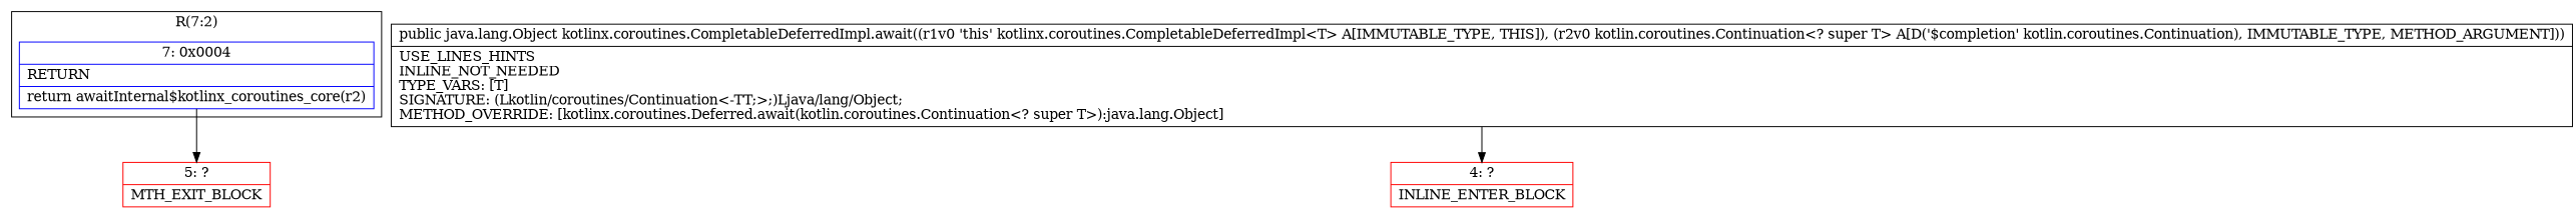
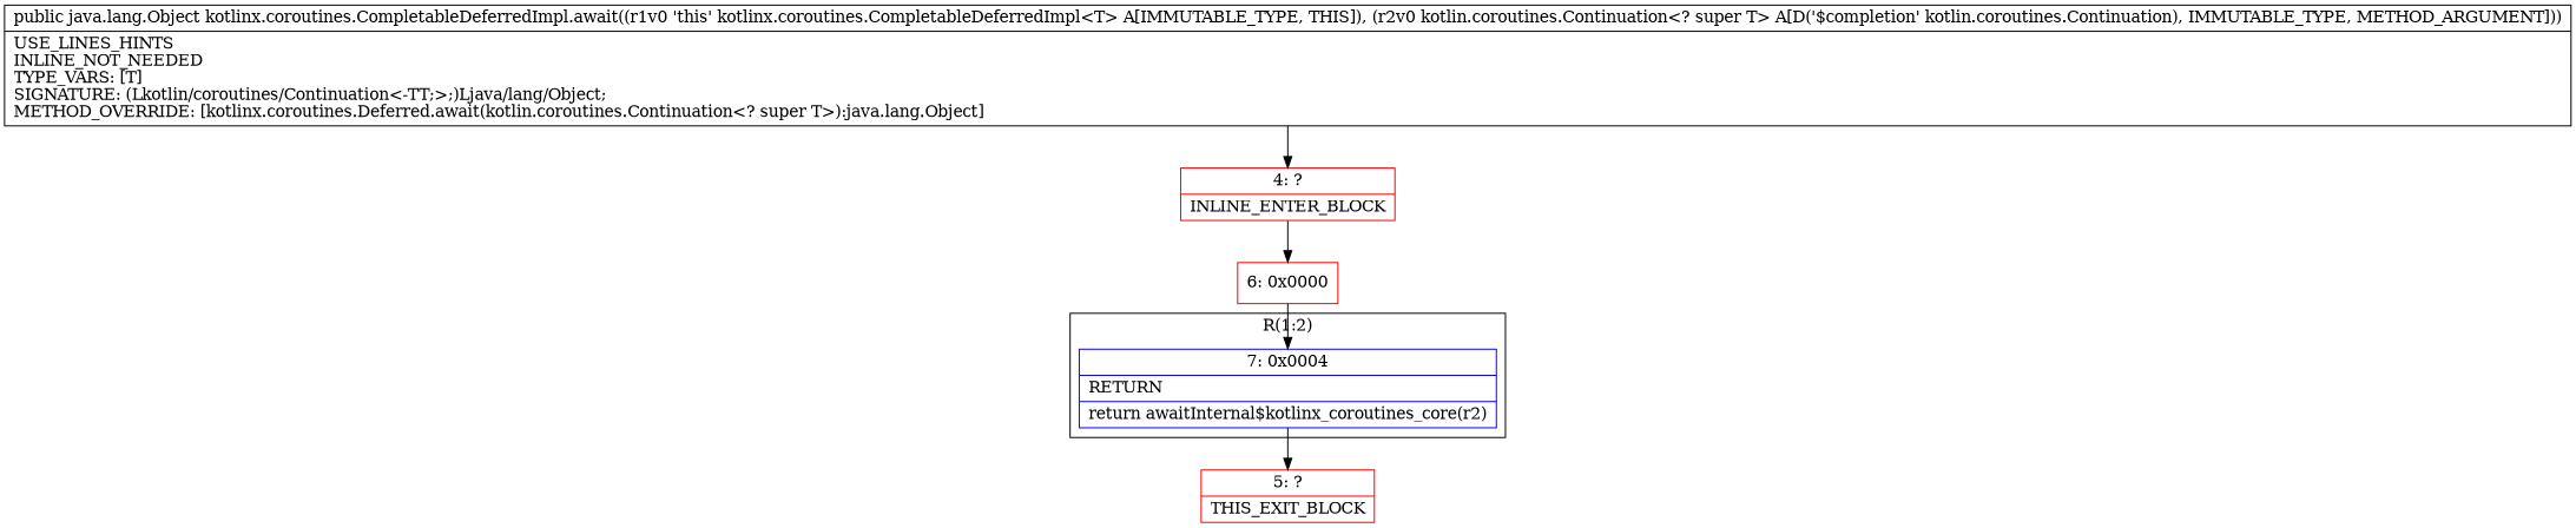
  digraph {
    node [color=red shape=record]
    n1 [color=blue label="{7\:\ 0x0004|RETURN\l|return awaitInternal$kotlinx_coroutines_core(r2)\l}"]
-   n2 [label="{5\:\ ?|MTH_EXIT_BLOCK\l}"]
+   n2 [label="{5\:\ ?|THIS_EXIT_BLOCK\l}"]
    n3 [label="{4\:\ ?|INLINE_ENTER_BLOCK\l}"]
+   n4 [label="{6\:\ 0x0000}"]
    n5 [label="{public java.lang.Object kotlinx.coroutines.CompletableDeferredImpl.await((r1v0 'this' kotlinx.coroutines.CompletableDeferredImpl\<T\> A[IMMUTABLE_TYPE, THIS]), (r2v0 kotlin.coroutines.Continuation\<? super T\> A[D('$completion' kotlin.coroutines.Continuation), IMMUTABLE_TYPE, METHOD_ARGUMENT]))  | USE_LINES_HINTS\lINLINE_NOT_NEEDED\lTYPE_VARS: [T]\lSIGNATURE: (Lkotlin\/coroutines\/Continuation\<\-TT;\>;)Ljava\/lang\/Object;\lMETHOD_OVERRIDE: [kotlinx.coroutines.Deferred.await(kotlin.coroutines.Continuation\<? super T\>):java.lang.Object]\l}" color=""]
    subgraph cluster_1 {
-     label="R(7:2)"
+     label="R(1:2)"
      n1
    }
    n1 -> n2
+   n3 -> n4
+   n4 -> n1
    n5 -> n3
  }
